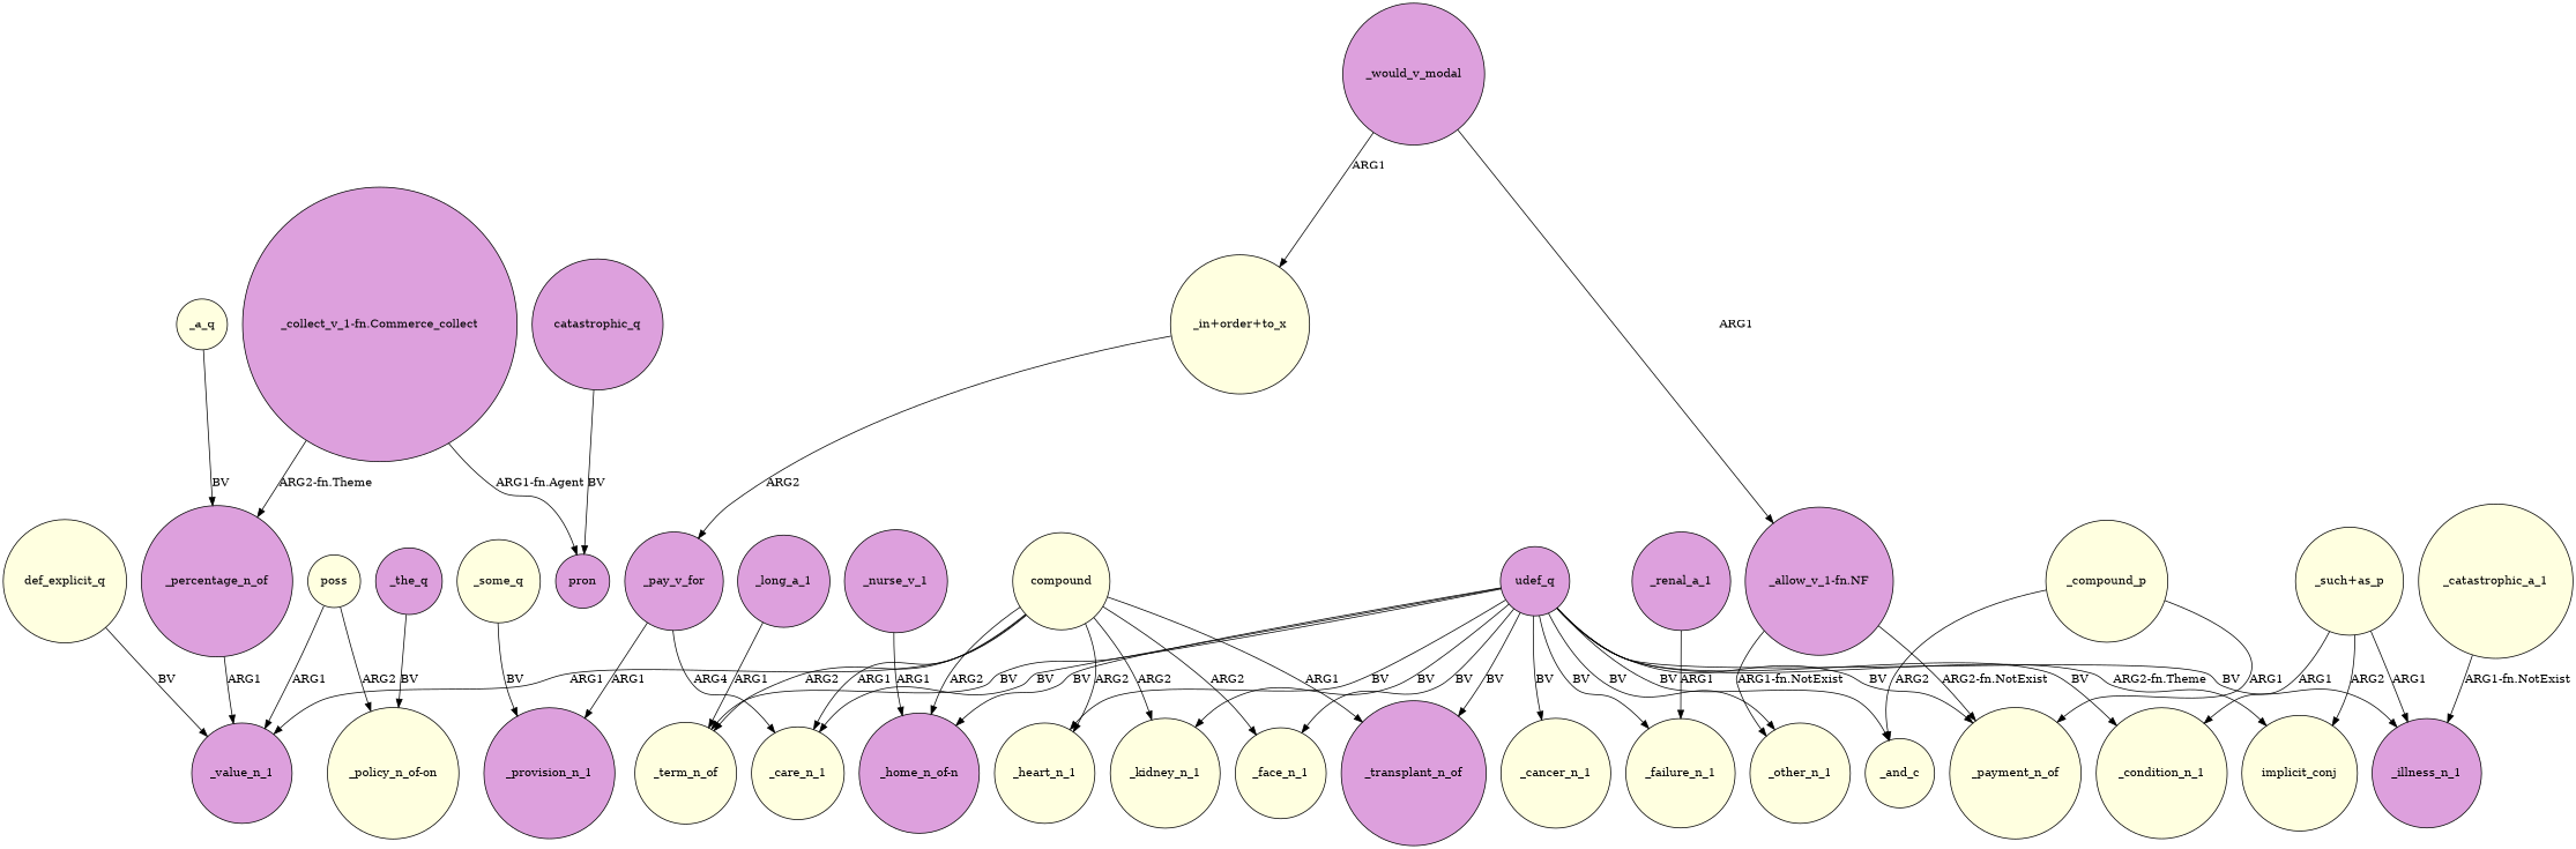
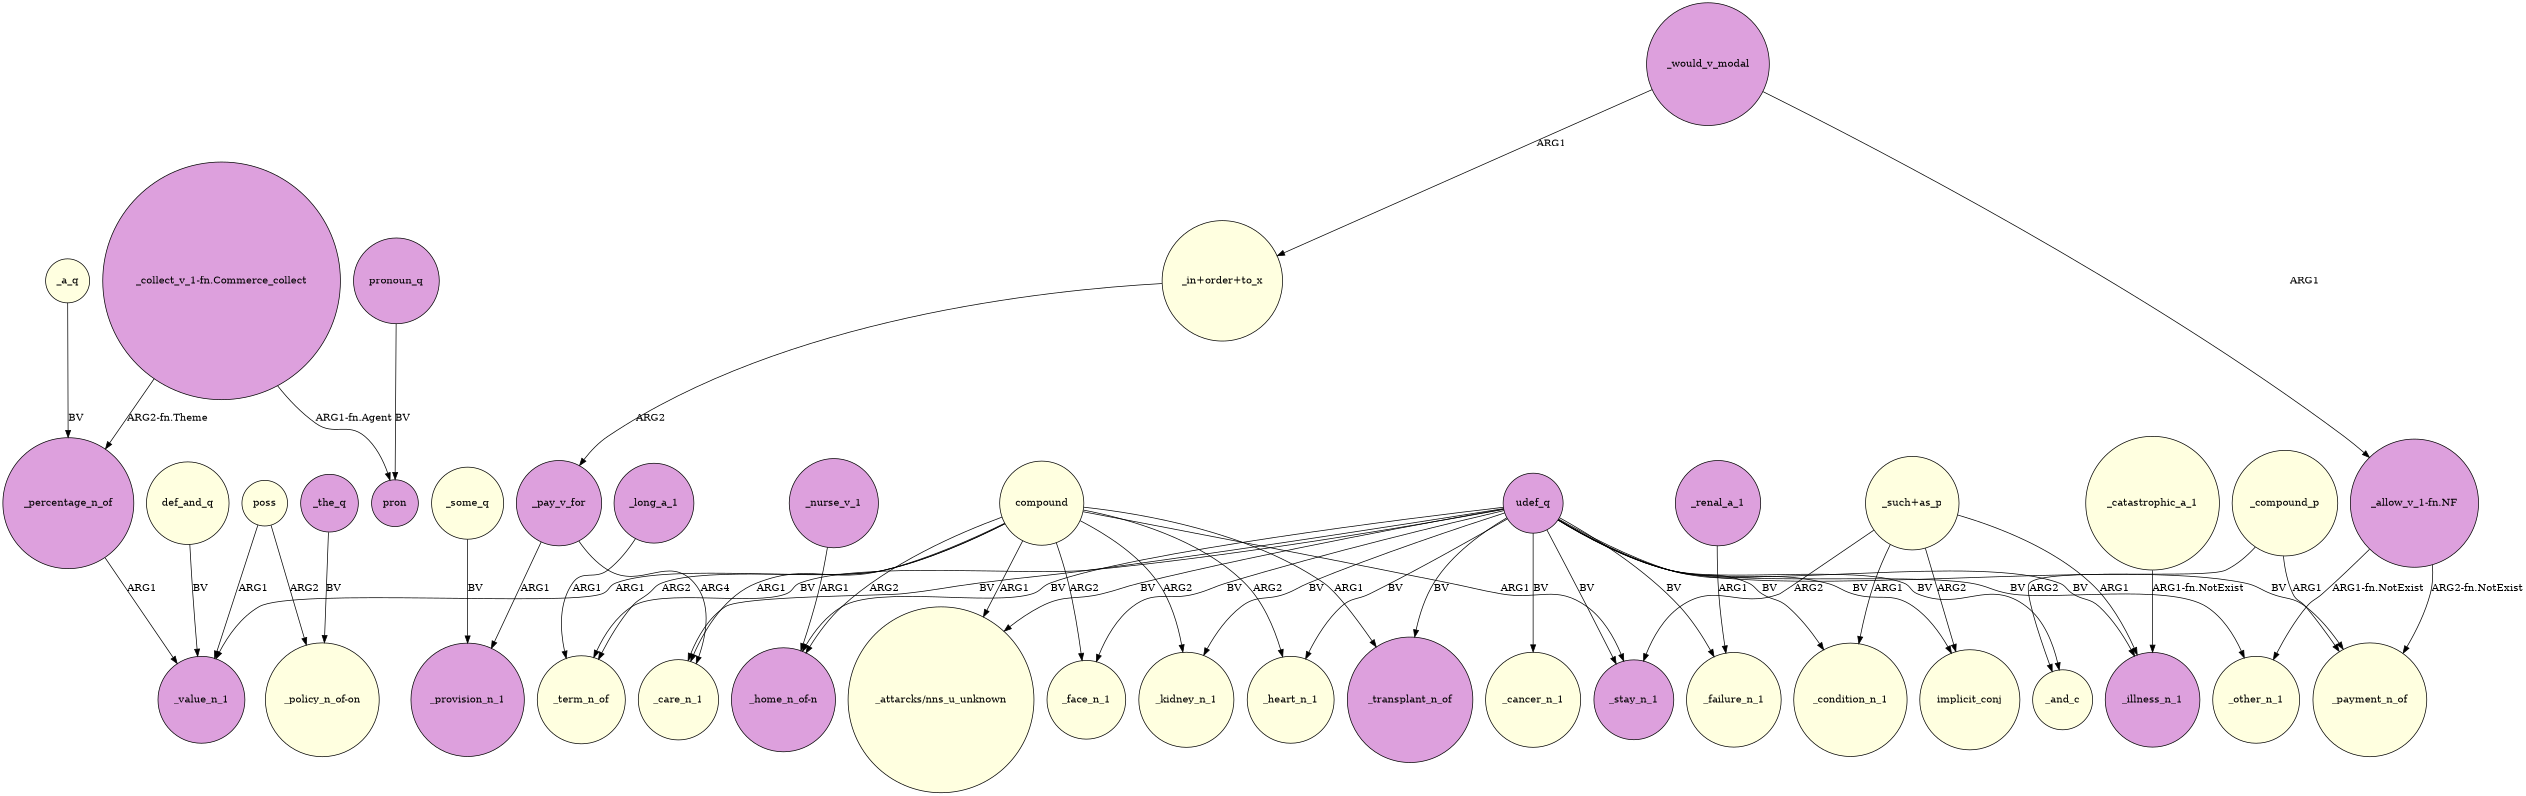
  digraph {
    node [fillcolor=lightyellow shape=circle style=filled]
    _value_n_1 [fillcolor=plum]
-   def_explicit_q
+   def_explicit_q [label=def_and_q]
    _nurse_v_1 [fillcolor=plum]
    "_home_n_of-n" [fillcolor=plum]
    compound
    _transplant_n_of [fillcolor=plum]
    _face_n_1
    _term_n_of
+   "_attarcks/nns_u_unknown"
    _care_n_1
+   _stay_n_1 [fillcolor=plum]
    _heart_n_1
    _kidney_n_1
    "_collect_v_1-fn.Commerce_collect" [fillcolor=plum]
    _percentage_n_of [fillcolor=plum]
    pron [fillcolor=plum]
    _provision_n_1 [fillcolor=plum]
    _a_q
    udef_q [fillcolor=plum]
    _cancer_n_1
    _illness_n_1 [fillcolor=plum]
    _condition_n_1
    _and_c
    implicit_conj
    _payment_n_of
    _other_n_1
    _failure_n_1
    _the_q [fillcolor=plum]
    "_policy_n_of-on"
    _pay_v_for [fillcolor=plum]
    "_in+order+to_x"
    "_such+as_p"
    _catastrophic_a_1
    _would_v_modal [fillcolor=plum]
    "_allow_v_1-fn.NF" [fillcolor=plum]
    n36 [label=_compound_p]
    poss
-   pronoun_q [fillcolor=plum label=catastrophic_q]
+   pronoun_q [fillcolor=plum]
    _some_q
    _renal_a_1 [fillcolor=plum]
    _long_a_1 [fillcolor=plum]
    def_explicit_q -> _value_n_1 [label=BV]
    _nurse_v_1 -> "_home_n_of-n" [label=ARG1]
    compound -> _value_n_1 [label=ARG1]
    compound -> "_home_n_of-n" [label=ARG2]
    compound -> _transplant_n_of [label=ARG1]
    compound -> _face_n_1 [label=ARG2]
    compound -> _term_n_of [label=ARG2]
+   compound -> "_attarcks/nns_u_unknown" [label=ARG1]
    compound -> _care_n_1 [label=ARG1]
+   compound -> _stay_n_1 [label=ARG1]
    compound -> _heart_n_1 [label=ARG2]
    compound -> _kidney_n_1 [label=ARG2]
    "_collect_v_1-fn.Commerce_collect" -> _percentage_n_of [label="ARG2-fn.Theme"]
    "_collect_v_1-fn.Commerce_collect" -> pron [label="ARG1-fn.Agent"]
    _percentage_n_of -> _value_n_1 [label=ARG1]
    _a_q -> _percentage_n_of [label=BV]
    udef_q -> "_home_n_of-n" [label=BV]
    udef_q -> _transplant_n_of [label=BV]
    udef_q -> _face_n_1 [label=BV]
    udef_q -> _term_n_of [label=BV]
+   udef_q -> "_attarcks/nns_u_unknown" [label=BV]
    udef_q -> _care_n_1 [label=BV]
+   udef_q -> _stay_n_1 [label=BV]
    udef_q -> _heart_n_1 [label=BV]
    udef_q -> _kidney_n_1 [label=BV]
    udef_q -> _cancer_n_1 [label=BV]
    udef_q -> _illness_n_1 [label=BV]
    udef_q -> _condition_n_1 [label=BV]
    udef_q -> _and_c [label=BV]
-   udef_q -> implicit_conj [label="ARG2-fn.Theme"]
+   udef_q -> implicit_conj [label=BV]
    udef_q -> _payment_n_of [label=BV]
    udef_q -> _other_n_1 [label=BV]
    udef_q -> _failure_n_1 [label=BV]
    _the_q -> "_policy_n_of-on" [label=BV]
    _pay_v_for -> _care_n_1 [label=ARG4]
    _pay_v_for -> _provision_n_1 [label=ARG1]
    "_in+order+to_x" -> _pay_v_for [label=ARG2]
+   "_such+as_p" -> _stay_n_1 [label=ARG2]
    "_such+as_p" -> _illness_n_1 [label=ARG1]
    "_such+as_p" -> _condition_n_1 [label=ARG1]
    "_such+as_p" -> implicit_conj [label=ARG2]
    _catastrophic_a_1 -> _illness_n_1 [label="ARG1-fn.NotExist"]
    _would_v_modal -> "_in+order+to_x" [label=ARG1]
    _would_v_modal -> "_allow_v_1-fn.NF" [label=ARG1]
    "_allow_v_1-fn.NF" -> _payment_n_of [label="ARG2-fn.NotExist"]
    "_allow_v_1-fn.NF" -> _other_n_1 [label="ARG1-fn.NotExist"]
    n36 -> _and_c [label=ARG2]
    n36 -> _payment_n_of [label=ARG1]
    poss -> _value_n_1 [label=ARG1]
    poss -> "_policy_n_of-on" [label=ARG2]
    pronoun_q -> pron [label=BV]
    _some_q -> _provision_n_1 [label=BV]
    _renal_a_1 -> _failure_n_1 [label=ARG1]
    _long_a_1 -> _term_n_of [label=ARG1]
  }
